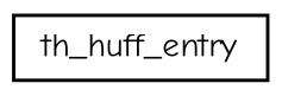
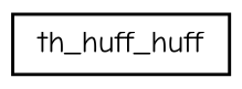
  digraph {
    rankdir=LR
    fontname="Comic Neue"
-   n1 [color=black fillcolor=white fontname="Comic Neue" fontsize=10 height=0.2 label=th_huff_entry shape=record style=filled width=0.4]
+   n1 [color=black fillcolor=white fontname="Comic Neue" fontsize=10 height=0.2 label=th_huff_huff shape=record style=filled width=0.4]
  }
